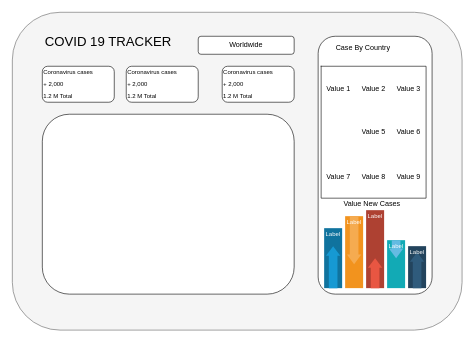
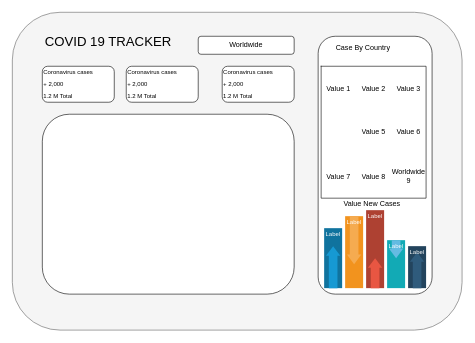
  <mxCell id="0" />
  <mxCell id="1" parent="0" />
  <mxCell id="2" value="" style="rounded=1;whiteSpace=wrap;html=1;fillColor=#f5f5f5;strokeColor=#666666;fontColor=#333333;" vertex="1" parent="1"><mxGeometry x="20" y="20" width="750" height="530" as="geometry" /></mxCell>
  <mxCell id="3" value="&lt;font style=&quot;font-size: 22px&quot;&gt;COVID 19 TRACKER&lt;/font&gt;" style="text;html=1;strokeColor=none;fillColor=none;align=center;verticalAlign=middle;whiteSpace=wrap;rounded=0;" vertex="1" parent="1"><mxGeometry x="70" y="60" width="220" height="20" as="geometry" /></mxCell>
  <mxCell id="4" value="Worldwide" style="rounded=1;whiteSpace=wrap;html=1;" vertex="1" parent="1"><mxGeometry x="330" y="60" width="160" height="30" as="geometry" /></mxCell>
  <mxCell id="5" value="" style="rounded=1;whiteSpace=wrap;html=1;align=left;" vertex="1" parent="1"><mxGeometry x="70" y="110" width="120" height="60" as="geometry" /></mxCell>
  <mxCell id="6" value="&lt;font style=&quot;font-size: 10px&quot;&gt;Coronavirus cases&lt;/font&gt;" style="text;html=1;strokeColor=none;fillColor=none;align=left;verticalAlign=middle;whiteSpace=wrap;rounded=0;" vertex="1" parent="1"><mxGeometry x="70" y="110" width="120" height="20" as="geometry" /></mxCell>
  <mxCell id="7" value="&lt;font style=&quot;font-size: 10px&quot;&gt;+ 2,000&lt;/font&gt;" style="text;html=1;strokeColor=none;fillColor=none;align=left;verticalAlign=middle;whiteSpace=wrap;rounded=0;" vertex="1" parent="1"><mxGeometry x="70" y="130" width="120" height="20" as="geometry" /></mxCell>
  <mxCell id="8" value="&lt;font style=&quot;font-size: 10px&quot;&gt;1.2 M Total&lt;/font&gt;" style="text;html=1;strokeColor=none;fillColor=none;align=left;verticalAlign=middle;whiteSpace=wrap;rounded=0;" vertex="1" parent="1"><mxGeometry x="70" y="150" width="110" height="20" as="geometry" /></mxCell>
  <mxCell id="9" value="&lt;font style=&quot;font-size: 10px&quot;&gt;1.2 M Total&lt;/font&gt;" style="text;html=1;strokeColor=none;fillColor=none;align=left;verticalAlign=middle;whiteSpace=wrap;rounded=0;" vertex="1" parent="1"><mxGeometry x="210" y="150" width="110" height="20" as="geometry" /></mxCell>
  <mxCell id="10" value="" style="rounded=1;whiteSpace=wrap;html=1;align=left;" vertex="1" parent="1"><mxGeometry x="210" y="110" width="120" height="60" as="geometry" /></mxCell>
  <mxCell id="11" value="&lt;font style=&quot;font-size: 10px&quot;&gt;+ 2,000&lt;/font&gt;" style="text;html=1;strokeColor=none;fillColor=none;align=left;verticalAlign=middle;whiteSpace=wrap;rounded=0;" vertex="1" parent="1"><mxGeometry x="210" y="130" width="120" height="20" as="geometry" /></mxCell>
  <mxCell id="12" value="&lt;font style=&quot;font-size: 10px&quot;&gt;Coronavirus cases&lt;/font&gt;" style="text;html=1;strokeColor=none;fillColor=none;align=left;verticalAlign=middle;whiteSpace=wrap;rounded=0;" vertex="1" parent="1"><mxGeometry x="210" y="110" width="120" height="20" as="geometry" /></mxCell>
  <mxCell id="13" value="&lt;font style=&quot;font-size: 10px&quot;&gt;1.2 M Total&lt;/font&gt;" style="text;html=1;strokeColor=none;fillColor=none;align=left;verticalAlign=middle;whiteSpace=wrap;rounded=0;" vertex="1" parent="1"><mxGeometry x="370" y="150" width="110" height="20" as="geometry" /></mxCell>
  <mxCell id="14" value="" style="rounded=1;whiteSpace=wrap;html=1;align=left;" vertex="1" parent="1"><mxGeometry x="370" y="110" width="120" height="60" as="geometry" /></mxCell>
  <mxCell id="15" value="&lt;font style=&quot;font-size: 10px&quot;&gt;+ 2,000&lt;/font&gt;" style="text;html=1;strokeColor=none;fillColor=none;align=left;verticalAlign=middle;whiteSpace=wrap;rounded=0;" vertex="1" parent="1"><mxGeometry x="370" y="130" width="120" height="20" as="geometry" /></mxCell>
  <mxCell id="16" value="&lt;font style=&quot;font-size: 10px&quot;&gt;Coronavirus cases&lt;/font&gt;" style="text;html=1;strokeColor=none;fillColor=none;align=left;verticalAlign=middle;whiteSpace=wrap;rounded=0;" vertex="1" parent="1"><mxGeometry x="370" y="110" width="120" height="20" as="geometry" /></mxCell>
  <mxCell id="17" value="&lt;font style=&quot;font-size: 10px&quot;&gt;1.2 M Total&lt;/font&gt;" style="text;html=1;strokeColor=none;fillColor=none;align=left;verticalAlign=middle;whiteSpace=wrap;rounded=0;" vertex="1" parent="1"><mxGeometry x="210" y="150" width="110" height="20" as="geometry" /></mxCell>
  <mxCell id="18" value="&lt;font style=&quot;font-size: 10px&quot;&gt;1.2 M Total&lt;/font&gt;" style="text;html=1;strokeColor=none;fillColor=none;align=left;verticalAlign=middle;whiteSpace=wrap;rounded=0;" vertex="1" parent="1"><mxGeometry x="370" y="150" width="110" height="20" as="geometry" /></mxCell>
  <mxCell id="19" value="" style="rounded=1;whiteSpace=wrap;html=1;" vertex="1" parent="1"><mxGeometry x="70" y="190" width="420" height="300" as="geometry" /></mxCell>
  <mxCell id="20" value="" style="shape=image;html=1;verticalAlign=top;verticalLabelPosition=bottom;labelBackgroundColor=#ffffff;imageAspect=0;aspect=fixed;image=https://cdn4.iconfinder.com/data/icons/small-n-flat/24/map-128.png" vertex="1" parent="1"><mxGeometry x="210" y="260" width="128" height="128" as="geometry" /></mxCell>
  <mxCell id="21" value="" style="rounded=1;whiteSpace=wrap;html=1;" vertex="1" parent="1"><mxGeometry x="530" y="60" width="190" height="430" as="geometry" /></mxCell>
  <mxCell id="22" value="Case By Country" style="text;html=1;strokeColor=none;fillColor=none;align=center;verticalAlign=middle;whiteSpace=wrap;rounded=0;" vertex="1" parent="1"><mxGeometry x="550" y="70" width="110" height="20" as="geometry" /></mxCell>
  <mxCell id="23" value="Value New Cases" style="text;html=1;strokeColor=none;fillColor=none;align=center;verticalAlign=middle;whiteSpace=wrap;rounded=0;" vertex="1" parent="1"><mxGeometry x="550" y="330" width="140" height="20" as="geometry" /></mxCell>
  <mxCell id="24" value="" style="fillColor=#10739E;strokeColor=none;" vertex="1" parent="1"><mxGeometry x="540" y="380" width="30" height="100" as="geometry" /></mxCell>
  <mxCell id="25" value="" style="shape=mxgraph.arrows2.arrow;dy=0.4;dx=16;notch=0;direction=north;fillColor=#1699D3;strokeColor=none;" vertex="1" parent="24"><mxGeometry x="3" y="30" width="24" height="70" as="geometry" /></mxCell>
  <mxCell id="26" value="Label" style="text;html=1;align=center;verticalAlign=middle;whiteSpace=wrap;fontColor=#FFFFFF;fontSize=10;" vertex="1" parent="24"><mxGeometry width="30" height="20" as="geometry" /></mxCell>
  <mxCell id="27" value="" style="fillColor=#F2931E;strokeColor=none;" vertex="1" parent="1"><mxGeometry x="575" y="360" width="30" height="120" as="geometry" /></mxCell>
  <mxCell id="28" value="" style="shape=mxgraph.arrows2.arrow;dy=0.4;dx=16;notch=0;direction=south;fillColor=#F5AB50;strokeColor=none;" vertex="1" parent="27"><mxGeometry x="3" width="24" height="80" as="geometry" /></mxCell>
  <mxCell id="29" value="Label" style="text;html=1;align=center;verticalAlign=middle;whiteSpace=wrap;fontColor=#FFFFFF;fontSize=10;" vertex="1" parent="27"><mxGeometry width="30" height="20" as="geometry" /></mxCell>
  <mxCell id="30" value="" style="fillColor=#AE4132;strokeColor=none;" vertex="1" parent="1"><mxGeometry x="610" y="350" width="30" height="130" as="geometry" /></mxCell>
  <mxCell id="31" value="" style="shape=mxgraph.arrows2.arrow;dy=0.4;dx=16;notch=0;direction=north;fillColor=#E85642;strokeColor=none;" vertex="1" parent="30"><mxGeometry x="3" y="80" width="24" height="50" as="geometry" /></mxCell>
  <mxCell id="32" value="Label" style="text;html=1;align=center;verticalAlign=middle;whiteSpace=wrap;fontColor=#FFFFFF;fontSize=10;" vertex="1" parent="30"><mxGeometry width="30" height="20" as="geometry" /></mxCell>
  <mxCell id="33" value="" style="fillColor=#12AAB5;strokeColor=none;" vertex="1" parent="1"><mxGeometry x="645" y="400" width="30" height="80" as="geometry" /></mxCell>
  <mxCell id="34" value="" style="shape=mxgraph.arrows2.arrow;dy=0.4;dx=16;notch=0;direction=south;fillColor=#64BBE2;strokeColor=none;" vertex="1" parent="33"><mxGeometry x="3" width="24" height="30" as="geometry" /></mxCell>
  <mxCell id="35" value="Label" style="text;html=1;align=center;verticalAlign=middle;whiteSpace=wrap;fontColor=#FFFFFF;fontSize=10;" vertex="1" parent="33"><mxGeometry width="30" height="20" as="geometry" /></mxCell>
  <mxCell id="36" value="" style="fillColor=#23445D;strokeColor=none;" vertex="1" parent="1"><mxGeometry x="680" y="410" width="30" height="70" as="geometry" /></mxCell>
  <mxCell id="37" value="" style="shape=mxgraph.arrows2.arrow;dy=0.4;dx=16;notch=0;direction=north;fillColor=#2F5B7C;strokeColor=none;" vertex="1" parent="36"><mxGeometry x="3" y="10" width="24" height="60" as="geometry" /></mxCell>
  <mxCell id="38" value="Label" style="text;html=1;align=center;verticalAlign=middle;whiteSpace=wrap;fontColor=#FFFFFF;fontSize=10;" vertex="1" parent="36"><mxGeometry width="30" height="20" as="geometry" /></mxCell>
  <mxCell id="39" value="" style="shape=table;html=1;whiteSpace=wrap;startSize=0;container=1;collapsible=0;childLayout=tableLayout;columnLines=0;rowLines=0;" vertex="1" parent="1"><mxGeometry x="535" y="110" width="175" height="220" as="geometry" /></mxCell>
  <mxCell id="40" value="" style="shape=partialRectangle;html=1;whiteSpace=wrap;collapsible=0;dropTarget=0;pointerEvents=0;fillColor=none;top=0;left=0;bottom=0;right=0;points=[[0,0.5],[1,0.5]];portConstraint=eastwest;" vertex="1" parent="39"><mxGeometry width="175" height="73" as="geometry" /></mxCell>
  <mxCell id="41" value="Value 1" style="shape=partialRectangle;html=1;whiteSpace=wrap;connectable=0;fillColor=none;top=0;left=0;bottom=0;right=0;overflow=hidden;" vertex="1" parent="40"><mxGeometry width="58" height="73" as="geometry" /></mxCell>
  <mxCell id="42" value="Value 2" style="shape=partialRectangle;html=1;whiteSpace=wrap;connectable=0;fillColor=none;top=0;left=0;bottom=0;right=0;overflow=hidden;" vertex="1" parent="40"><mxGeometry x="58" width="59" height="73" as="geometry" /></mxCell>
  <mxCell id="43" value="Value 3" style="shape=partialRectangle;html=1;whiteSpace=wrap;connectable=0;fillColor=none;top=0;left=0;bottom=0;right=0;overflow=hidden;" vertex="1" parent="40"><mxGeometry x="117" width="58" height="73" as="geometry" /></mxCell>
  <mxCell id="44" value="" style="shape=partialRectangle;html=1;whiteSpace=wrap;collapsible=0;dropTarget=0;pointerEvents=0;fillColor=none;top=0;left=0;bottom=0;right=0;points=[[0,0.5],[1,0.5]];portConstraint=eastwest;" vertex="1" parent="39"><mxGeometry y="73" width="175" height="74" as="geometry" /></mxCell>
  <mxCell id="45" value="Value 5" style="shape=partialRectangle;html=1;whiteSpace=wrap;connectable=0;fillColor=none;top=0;left=0;bottom=0;right=0;overflow=hidden;" vertex="1" parent="44"><mxGeometry x="58" width="59" height="74" as="geometry" /></mxCell>
  <mxCell id="46" value="Value 6" style="shape=partialRectangle;html=1;whiteSpace=wrap;connectable=0;fillColor=none;top=0;left=0;bottom=0;right=0;overflow=hidden;" vertex="1" parent="44"><mxGeometry x="117" width="58" height="74" as="geometry" /></mxCell>
  <mxCell id="47" value="" style="shape=partialRectangle;html=1;whiteSpace=wrap;collapsible=0;dropTarget=0;pointerEvents=0;fillColor=none;top=0;left=0;bottom=0;right=0;points=[[0,0.5],[1,0.5]];portConstraint=eastwest;" vertex="1" parent="39"><mxGeometry y="147" width="175" height="73" as="geometry" /></mxCell>
  <mxCell id="48" value="Value 7" style="shape=partialRectangle;html=1;whiteSpace=wrap;connectable=0;fillColor=none;top=0;left=0;bottom=0;right=0;overflow=hidden;" vertex="1" parent="47"><mxGeometry width="58" height="73" as="geometry" /></mxCell>
  <mxCell id="49" value="Value 8" style="shape=partialRectangle;html=1;whiteSpace=wrap;connectable=0;fillColor=none;top=0;left=0;bottom=0;right=0;overflow=hidden;" vertex="1" parent="47"><mxGeometry x="58" width="59" height="73" as="geometry" /></mxCell>
- <mxCell id="50" value="Value 9" style="shape=partialRectangle;html=1;whiteSpace=wrap;connectable=0;fillColor=none;top=0;left=0;bottom=0;right=0;overflow=hidden;" vertex="1" parent="47"><mxGeometry x="117" width="58" height="73" as="geometry" /></mxCell>
+ <mxCell id="50" value="Worldwide 9" style="shape=partialRectangle;html=1;whiteSpace=wrap;connectable=0;fillColor=none;top=0;left=0;bottom=0;right=0;overflow=hidden;" vertex="1" parent="47"><mxGeometry x="117" width="58" height="73" as="geometry" /></mxCell>
